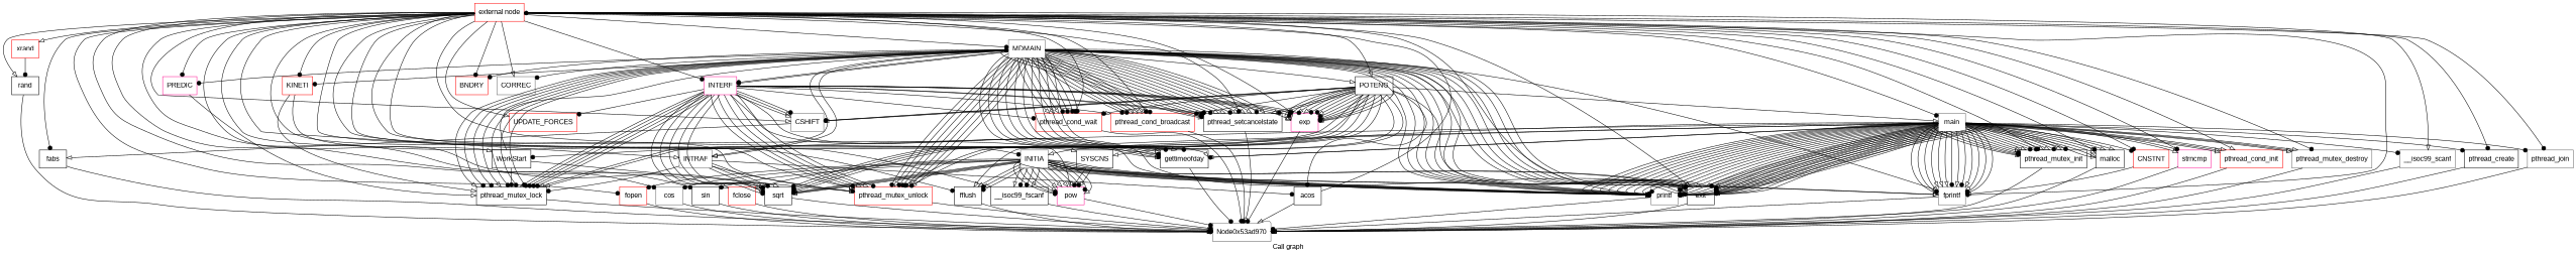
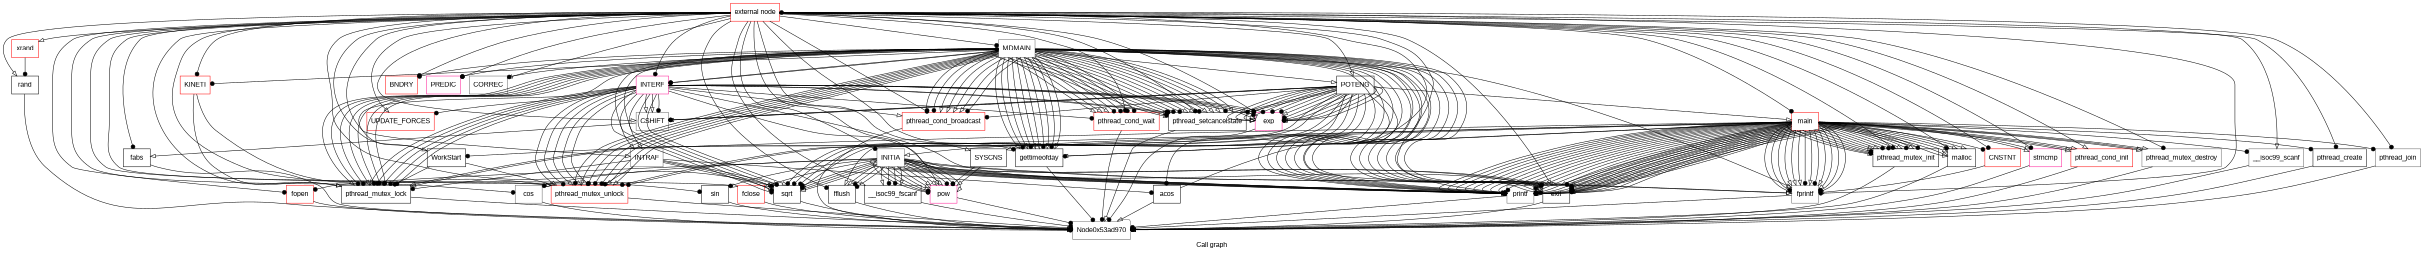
  digraph {
    fontname="Liberation Sans"
    label="Call graph"
    node [color=black fontname="Liberation Sans" shape=record]
    edge [arrowhead=dot fontname="Liberation Sans"]
    n1 [color=red label="{external node}"]
    n2 [color=gray40 label="{INITIA}"]
    n3 [color=red label="{fopen}"]
    n4 [color=gray40 label="{fprintf}"]
    n5 [label="{fflush}"]
    n6 [label="{exit}"]
    n7 [label="{sqrt}"]
    n8 [color=deeppink label="{pow}"]
    n9 [color=gray40 label="{cos}"]
    n10 [label="{sin}"]
    n11 [color=gray40 label="{printf}"]
    n12 [label="{__isoc99_fscanf}"]
    n13 [color=red label="{fclose}"]
    n14 [color=red label="{xrand}"]
    n15 [label="{rand}"]
    n16 [color=gray40 label="{CSHIFT}"]
    n17 [label="{fabs}"]
    n18 [color=red label="{BNDRY}"]
    n19 [color=deeppink label="{PREDIC}"]
    n20 [color=gray40 label="{CORREC}"]
    n21 [color=red label="{KINETI}"]
    n22 [label="{pthread_mutex_lock}"]
    n23 [color=red label="{pthread_mutex_unlock}"]
    n24 [color=gray40 label="{MDMAIN}"]
    n25 [label="{pthread_setcancelstate}"]
    n26 [color=red label="{pthread_cond_wait}"]
    n27 [color=red label="{pthread_cond_broadcast}"]
    n28 [label="{gettimeofday}"]
    n29 [color=red label="{CNSTNT}"]
    n30 [label="{POTENG}"]
    n31 [color=deeppink label="{exp}"]
    n32 [color=deeppink label="{INTERF}"]
    n33 [color=red label="{UPDATE_FORCES}"]
-   n34 [color=gray40 label="{main}"]
+   n34 [color=red label="{main}"]
    n35 [color=deeppink label="{strncmp}"]
    n36 [color=gray40 label="{__isoc99_scanf}"]
    n37 [label="{malloc}"]
    n38 [label="{pthread_mutex_init}"]
    n39 [color=red label="{pthread_cond_init}"]
    n40 [color=gray40 label="{pthread_mutex_destroy}"]
    n41 [label="{WorkStart}"]
    n42 [label="{pthread_create}"]
    n43 [color=gray40 label="{pthread_join}"]
    n44 [color=gray40 label="{INTRAF}"]
    n45 [label="{SYSCNS}"]
    Node0x53ad970 [color=gray40 shape=folder]
    n47 [label="{acos}"]
    n1 -> n2
    n1 -> n3
    n1 -> n4
    n1 -> n5
    n1 -> n6 [arrowhead=onormal]
    n1 -> n7 [arrowhead=onormal]
    n1 -> n8 [arrowhead=onormal]
    n1 -> n9
    n1 -> n10
    n1 -> n11 [arrowhead=onormal]
    n1 -> n12 [arrowhead=onormal]
    n1 -> n13 [arrowhead=onormal]
    n1 -> n14 [arrowhead=onormal]
    n1 -> n15 [arrowhead=onormal]
    n1 -> n16 [arrowhead=onormal]
    n1 -> n17
    n1 -> n18
    n1 -> n19
    n1 -> n20 [arrowhead=onormal]
    n1 -> n21
-   n19 -> n22 [arrowhead=onormal]
+   n1 -> n22 [arrowhead=onormal]
    n1 -> n23 [arrowhead=onormal]
    n1 -> n24
    n1 -> n25
    n1 -> n26
    n1 -> n27
    n1 -> n28
    n1 -> n29
    n1 -> n30 [arrowhead=onormal]
    n1 -> n31
    n1 -> n32
    n1 -> n33 [arrowhead=onormal]
    n1 -> n34
    n1 -> n35
    n1 -> n36 [arrowhead=onormal]
    n1 -> n37 [arrowhead=onormal]
    n1 -> n38
    n1 -> n39 [arrowhead=onormal]
    n1 -> n40
    n1 -> n41 [arrowhead=onormal]
    n1 -> n42
    n1 -> n43
    n1 -> n44 [arrowhead=onormal]
    n1 -> n45 [arrowhead=onormal]
    n2 -> n3
    n2 -> n4 [arrowhead=onormal]
    n2 -> n4 [arrowhead=onormal]
    n2 -> n5 [arrowhead=onormal]
    n2 -> n5
    n2 -> n5
    n2 -> n6 [arrowhead=onormal]
    n2 -> n6
    n2 -> n7
    n2 -> n7
    n2 -> n7 [arrowhead=onormal]
    n2 -> n7 [arrowhead=onormal]
    n2 -> n8
    n2 -> n8
    n2 -> n8
    n2 -> n8 [arrowhead=onormal]
    n2 -> n8 [arrowhead=onormal]
    n2 -> n8 [arrowhead=onormal]
    n2 -> n8 [arrowhead=onormal]
    n2 -> n8 [arrowhead=onormal]
    n2 -> n8
    n2 -> n8
    n2 -> n8 [arrowhead=onormal]
    n2 -> n9
    n2 -> n10
    n2 -> n11 [arrowhead=onormal]
    n2 -> n11 [arrowhead=onormal]
    n2 -> n11
    n2 -> n11
    n2 -> n11
    n2 -> n11 [arrowhead=onormal]
    n2 -> n11
    n2 -> n11
    n2 -> n12 [arrowhead=onormal]
    n2 -> n12
    n2 -> n12
    n2 -> n12 [arrowhead=onormal]
    n2 -> n13 [arrowhead=onormal]
    n3 -> Node0x53ad970
    n4 -> Node0x53ad970
    n5 -> Node0x53ad970 [arrowhead=onormal]
    n6 -> Node0x53ad970 [arrowhead=onormal]
    n7 -> Node0x53ad970
    n8 -> Node0x53ad970
    n9 -> Node0x53ad970 [arrowhead=onormal]
    n10 -> Node0x53ad970 [arrowhead=onormal]
    n11 -> Node0x53ad970
    n12 -> Node0x53ad970
    n13 -> Node0x53ad970
    n14 -> n15
    n15 -> Node0x53ad970 [arrowhead=onormal]
    n16 -> n17 [arrowhead=onormal]
    n17 -> Node0x53ad970
    n21 -> n22 [arrowhead=onormal]
    n21 -> n23 [arrowhead=onormal]
    n22 -> Node0x53ad970
    n23 -> Node0x53ad970 [arrowhead=onormal]
    n24 -> n4 [arrowhead=onormal]
    n24 -> n6
    n24 -> n6 [arrowhead=onormal]
    n24 -> n6 [arrowhead=onormal]
    n24 -> n6
    n24 -> n6 [arrowhead=onormal]
    n24 -> n6 [arrowhead=onormal]
    n24 -> n6
    n24 -> n11 [arrowhead=onormal]
    n24 -> n11
    n24 -> n11 [arrowhead=onormal]
    n24 -> n11
    n24 -> n11
    n24 -> n11 [arrowhead=onormal]
    n24 -> n11
    n24 -> n18
    n24 -> n19
    n24 -> n20
    n24 -> n21
    n24 -> n22 [arrowhead=onormal]
    n24 -> n22
    n24 -> n22
    n24 -> n22 [arrowhead=onormal]
    n24 -> n22
    n24 -> n22
    n24 -> n22
    n24 -> n23
    n24 -> n23 [arrowhead=onormal]
    n24 -> n23
    n24 -> n23
    n24 -> n23
    n24 -> n23 [arrowhead=onormal]
    n24 -> n23 [arrowhead=onormal]
    n24 -> n25 [arrowhead=onormal]
    n24 -> n25
    n24 -> n25
    n24 -> n25
    n24 -> n25
    n24 -> n25
    n24 -> n25 [arrowhead=onormal]
    n24 -> n25 [arrowhead=onormal]
    n24 -> n25
    n24 -> n25 [arrowhead=onormal]
    n24 -> n25 [arrowhead=onormal]
    n24 -> n25 [arrowhead=onormal]
    n24 -> n25
    n24 -> n25 [arrowhead=onormal]
    n24 -> n26 [arrowhead=onormal]
    n24 -> n26 [arrowhead=onormal]
    n24 -> n26 [arrowhead=onormal]
    n24 -> n26
    n24 -> n26
    n24 -> n26
    n24 -> n26
    n24 -> n27
    n24 -> n27
    n24 -> n27 [arrowhead=onormal]
    n24 -> n27 [arrowhead=onormal]
    n24 -> n27 [arrowhead=onormal]
    n24 -> n27 [arrowhead=onormal]
    n24 -> n27
    n24 -> n28 [arrowhead=onormal]
    n24 -> n28
    n24 -> n28 [arrowhead=onormal]
    n24 -> n28
    n24 -> n28 [arrowhead=onormal]
    n24 -> n28 [arrowhead=onormal]
    n24 -> n28
    n24 -> n28 [arrowhead=onormal]
    n24 -> n28
    n24 -> n28 [arrowhead=onormal]
    n24 -> n30 [arrowhead=onormal]
    n24 -> n32
    n24 -> n32
    n24 -> n44 [arrowhead=onormal]
    n24 -> n44 [arrowhead=onormal]
    n25 -> Node0x53ad970 [arrowhead=onormal]
    n26 -> Node0x53ad970
    n27 -> Node0x53ad970
    n28 -> Node0x53ad970
    n29 -> n4 [arrowhead=onormal]
    n30 -> n6 [arrowhead=onormal]
    n30 -> n7
    n30 -> n7
    n30 -> n7
    n30 -> n7 [arrowhead=onormal]
    n30 -> n16
    n30 -> n16
    n30 -> n16 [arrowhead=onormal]
    n30 -> n22 [arrowhead=onormal]
    n30 -> n22 [arrowhead=onormal]
    n30 -> n23
    n30 -> n23
    n30 -> n25 [arrowhead=onormal]
    n30 -> n25
-   n30 -> n26
    n30 -> n27
    n30 -> n31 [arrowhead=onormal]
    n30 -> n31 [arrowhead=onormal]
    n30 -> n31 [arrowhead=onormal]
    n30 -> n31 [arrowhead=onormal]
    n30 -> n31
    n30 -> n31
    n30 -> n31 [arrowhead=onormal]
    n30 -> n31
    n30 -> n31 [arrowhead=onormal]
    n30 -> n31
    n30 -> n31 [arrowhead=onormal]
    n30 -> n31
    n30 -> n31 [arrowhead=onormal]
    n30 -> n34 [arrowhead=onormal]
    n30 -> n47
    n31 -> Node0x53ad970
    n32 -> n6 [arrowhead=onormal]
    n32 -> n7
    n32 -> n7
    n32 -> n7 [arrowhead=onormal]
    n32 -> n7 [arrowhead=onormal]
    n32 -> n7 [arrowhead=onormal]
    n32 -> n11 [arrowhead=onormal]
    n32 -> n16 [arrowhead=onormal]
    n32 -> n16 [arrowhead=onormal]
    n32 -> n16
    n32 -> n22 [arrowhead=onormal]
    n32 -> n22
    n32 -> n22
    n32 -> n22
    n32 -> n22
    n32 -> n23 [arrowhead=onormal]
    n32 -> n23
    n32 -> n23 [arrowhead=onormal]
    n32 -> n23 [arrowhead=onormal]
    n32 -> n23
    n32 -> n25 [arrowhead=onormal]
    n32 -> n25
    n32 -> n26
    n32 -> n27 [arrowhead=onormal]
    n32 -> n31 [arrowhead=onormal]
    n32 -> n31
    n32 -> n31
    n32 -> n31
    n32 -> n33
    n34 -> n2 [arrowhead=onormal]
    n34 -> n4 [arrowhead=onormal]
    n34 -> n4
    n34 -> n4 [arrowhead=onormal]
    n34 -> n4 [arrowhead=onormal]
    n34 -> n4 [arrowhead=onormal]
    n34 -> n4 [arrowhead=onormal]
    n34 -> n4
    n34 -> n4 [arrowhead=onormal]
    n34 -> n4
    n34 -> n4 [arrowhead=onormal]
    n34 -> n4 [arrowhead=onormal]
    n34 -> n4
    n34 -> n4
    n34 -> n5 [arrowhead=onormal]
    n34 -> n6 [arrowhead=onormal]
    n34 -> n6
    n34 -> n6 [arrowhead=onormal]
    n34 -> n6
    n34 -> n6
    n34 -> n6
    n34 -> n6
    n34 -> n6
    n34 -> n6
    n34 -> n6
    n34 -> n6 [arrowhead=onormal]
    n34 -> n6 [arrowhead=onormal]
    n34 -> n11
    n34 -> n11
    n34 -> n11 [arrowhead=onormal]
    n34 -> n11
    n34 -> n11 [arrowhead=onormal]
    n34 -> n11
    n34 -> n11
    n34 -> n11
    n34 -> n11
    n34 -> n11 [arrowhead=onormal]
    n34 -> n11 [arrowhead=onormal]
    n34 -> n11
    n34 -> n11 [arrowhead=onormal]
    n34 -> n11
    n34 -> n11 [arrowhead=onormal]
    n34 -> n11
    n34 -> n11
    n34 -> n11
    n34 -> n11
    n34 -> n11
    n34 -> n11 [arrowhead=onormal]
    n34 -> n11
    n34 -> n28 [arrowhead=onormal]
    n34 -> n28
    n34 -> n29
    n34 -> n35 [arrowhead=onormal]
    n34 -> n35 [arrowhead=onormal]
    n34 -> n36
    n34 -> n37 [arrowhead=onormal]
    n34 -> n37 [arrowhead=onormal]
    n34 -> n37 [arrowhead=onormal]
    n34 -> n37
    n34 -> n37 [arrowhead=onormal]
    n34 -> n37 [arrowhead=onormal]
    n34 -> n38 [arrowhead=onormal]
    n34 -> n38
    n34 -> n38
    n34 -> n38
    n34 -> n38 [arrowhead=onormal]
    n34 -> n38 [arrowhead=onormal]
    n34 -> n38 [arrowhead=onormal]
    n34 -> n38
    n34 -> n38
    n34 -> n38 [arrowhead=onormal]
    n34 -> n38 [arrowhead=onormal]
    n34 -> n38
    n34 -> n38 [arrowhead=onormal]
    n34 -> n38
    n34 -> n39 [arrowhead=onormal]
    n34 -> n39 [arrowhead=onormal]
    n34 -> n39 [arrowhead=onormal]
    n34 -> n40 [arrowhead=onormal]
    n34 -> n40 [arrowhead=onormal]
    n34 -> n40 [arrowhead=onormal]
    n34 -> n41
    n34 -> n42
    n34 -> n43
    n34 -> n45 [arrowhead=onormal]
    n35 -> Node0x53ad970 [arrowhead=onormal]
    n36 -> Node0x53ad970
    n37 -> Node0x53ad970
    n38 -> Node0x53ad970 [arrowhead=onormal]
    n39 -> Node0x53ad970 [arrowhead=onormal]
    n40 -> Node0x53ad970 [arrowhead=onormal]
    n41 -> n22
    n41 -> n23 [arrowhead=onormal]
    n41 -> n24
    n42 -> Node0x53ad970
    n43 -> Node0x53ad970
    n44 -> n7 [arrowhead=onormal]
    n44 -> n7
    n44 -> n7
    n44 -> n22
    n44 -> n23
    n44 -> n47
    n45 -> n8
    n45 -> n8 [arrowhead=onormal]
    n47 -> n1
    n47 -> Node0x53ad970 [arrowhead=onormal]
  }
